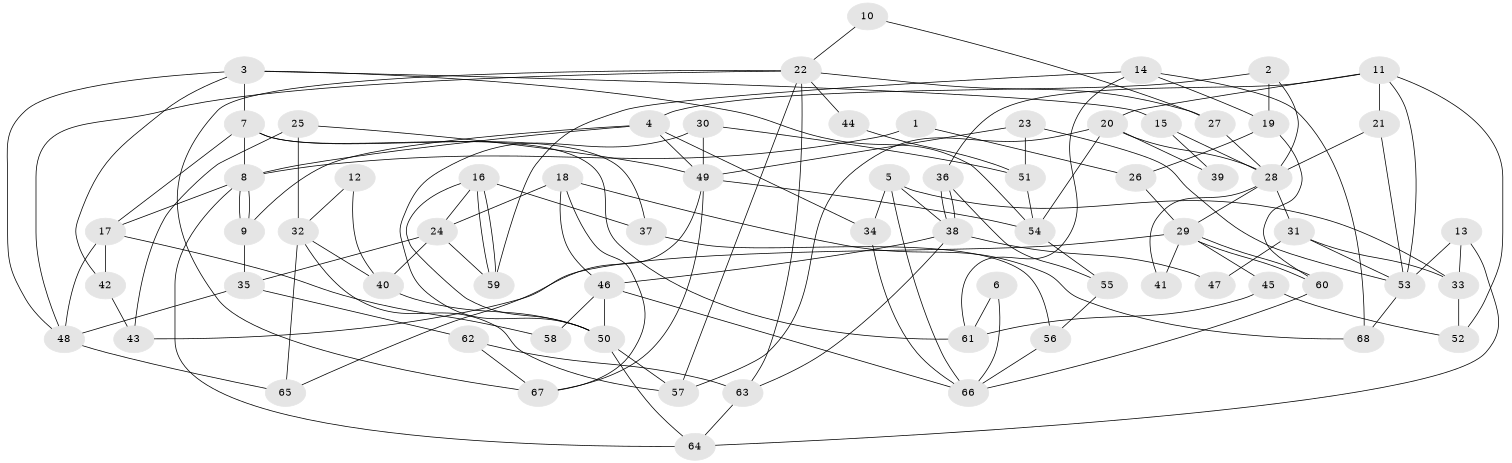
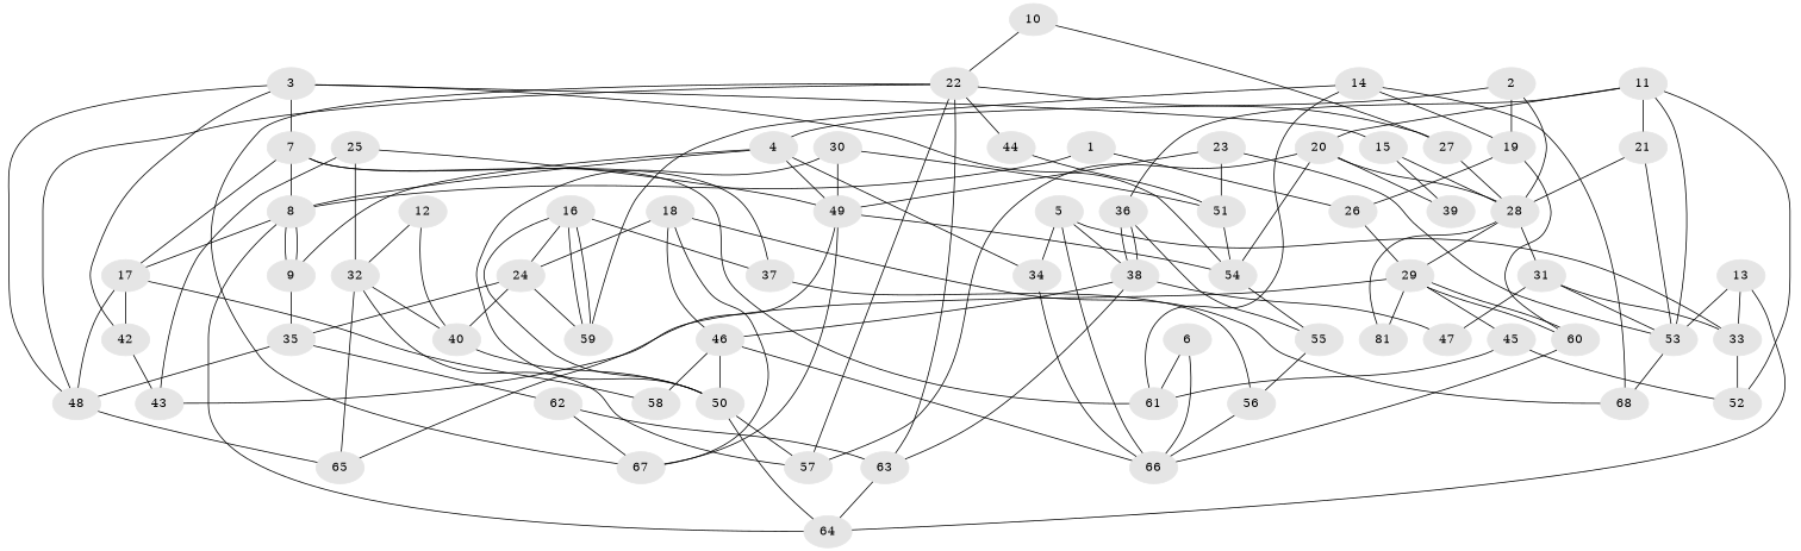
  graph {
    node [color=gray90 style=filled]
    1
    8
    26
    9
    17
    64
    29
    2
    4
    19
    28
    34
    49
    60
    31
-   41
+   41 [label=81]
    3
    7
    15
    42
    48
    54
    61
    37
    39
    43
    65
    55
    35
    66
    67
    5
    33
    38
    52
    46
    63
    47
    6
    58
    56
    62
    10
    22
    27
    57
    44
    11
    20
    21
    36
    53
    68
    12
    32
    40
    50
    13
    14
    59
    16
    24
    18
    51
    23
    25
    45
    30
    1 -- 8
    1 -- 26
    8 -- 9
    8 -- 9
    8 -- 17
    8 -- 64
    26 -- 29
    9 -- 35
    17 -- 42
    17 -- 48
    17 -- 58
    29 -- 60
    29 -- 60
    29 -- 41
    29 -- 43
    29 -- 45
    2 -- 4
    2 -- 19
    2 -- 28
    4 -- 8
    4 -- 9
    4 -- 34
    4 -- 49
    19 -- 26
    19 -- 60
    28 -- 29
    28 -- 31
    28 -- 41
    34 -- 66
    49 -- 54
    49 -- 65
    49 -- 67
    60 -- 66
    31 -- 33
    31 -- 47
    31 -- 53
    3 -- 7
    3 -- 15
    3 -- 42
    3 -- 48
    3 -- 54
    7 -- 8
    7 -- 17
    7 -- 61
    7 -- 37
    15 -- 28
    15 -- 39
    42 -- 43
    48 -- 65
    54 -- 55
    37 -- 56
    55 -- 56
    35 -- 48
    35 -- 62
    5 -- 34
    5 -- 66
    5 -- 33
    5 -- 38
    33 -- 52
    38 -- 46
    38 -- 63
    38 -- 47
    46 -- 66
    46 -- 58
    46 -- 50
    63 -- 64
    6 -- 61
    6 -- 66
    56 -- 66
    62 -- 67
    62 -- 63
    10 -- 22
    10 -- 27
    22 -- 48
    22 -- 67
    22 -- 63
    22 -- 27
    22 -- 57
    22 -- 44
    27 -- 28
    44 -- 51
    11 -- 52
    11 -- 20
    11 -- 21
    11 -- 36
    11 -- 53
    20 -- 28
    20 -- 54
    20 -- 39
    20 -- 57
    21 -- 28
    21 -- 53
    36 -- 55
    36 -- 38
    36 -- 38
    53 -- 68
    12 -- 32
    12 -- 40
    32 -- 65
    32 -- 57
    32 -- 40
    40 -- 50
    50 -- 64
    50 -- 57
    13 -- 64
    13 -- 33
    13 -- 53
    14 -- 19
    14 -- 61
    14 -- 68
    14 -- 59
    16 -- 37
    16 -- 50
    16 -- 59
    16 -- 59
    16 -- 24
    24 -- 35
    24 -- 40
    24 -- 59
    18 -- 67
    18 -- 46
    18 -- 68
    18 -- 24
    51 -- 54
    23 -- 49
    23 -- 53
    23 -- 51
    25 -- 49
    25 -- 43
    25 -- 32
    45 -- 61
    45 -- 52
    30 -- 49
    30 -- 50
    30 -- 51
  }
